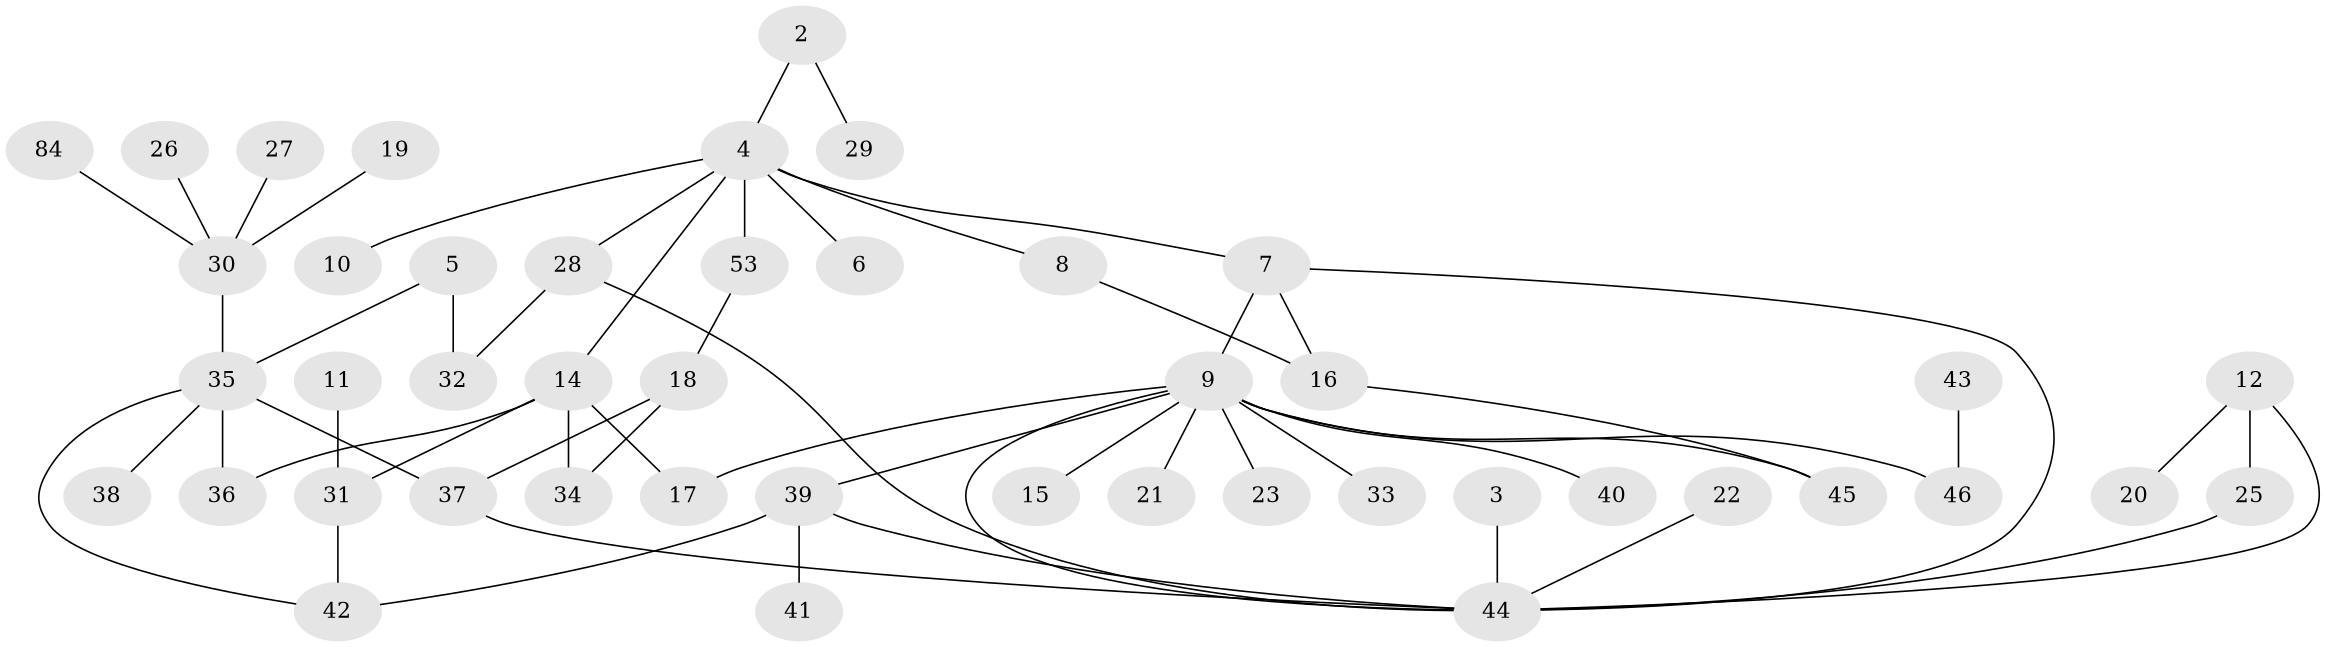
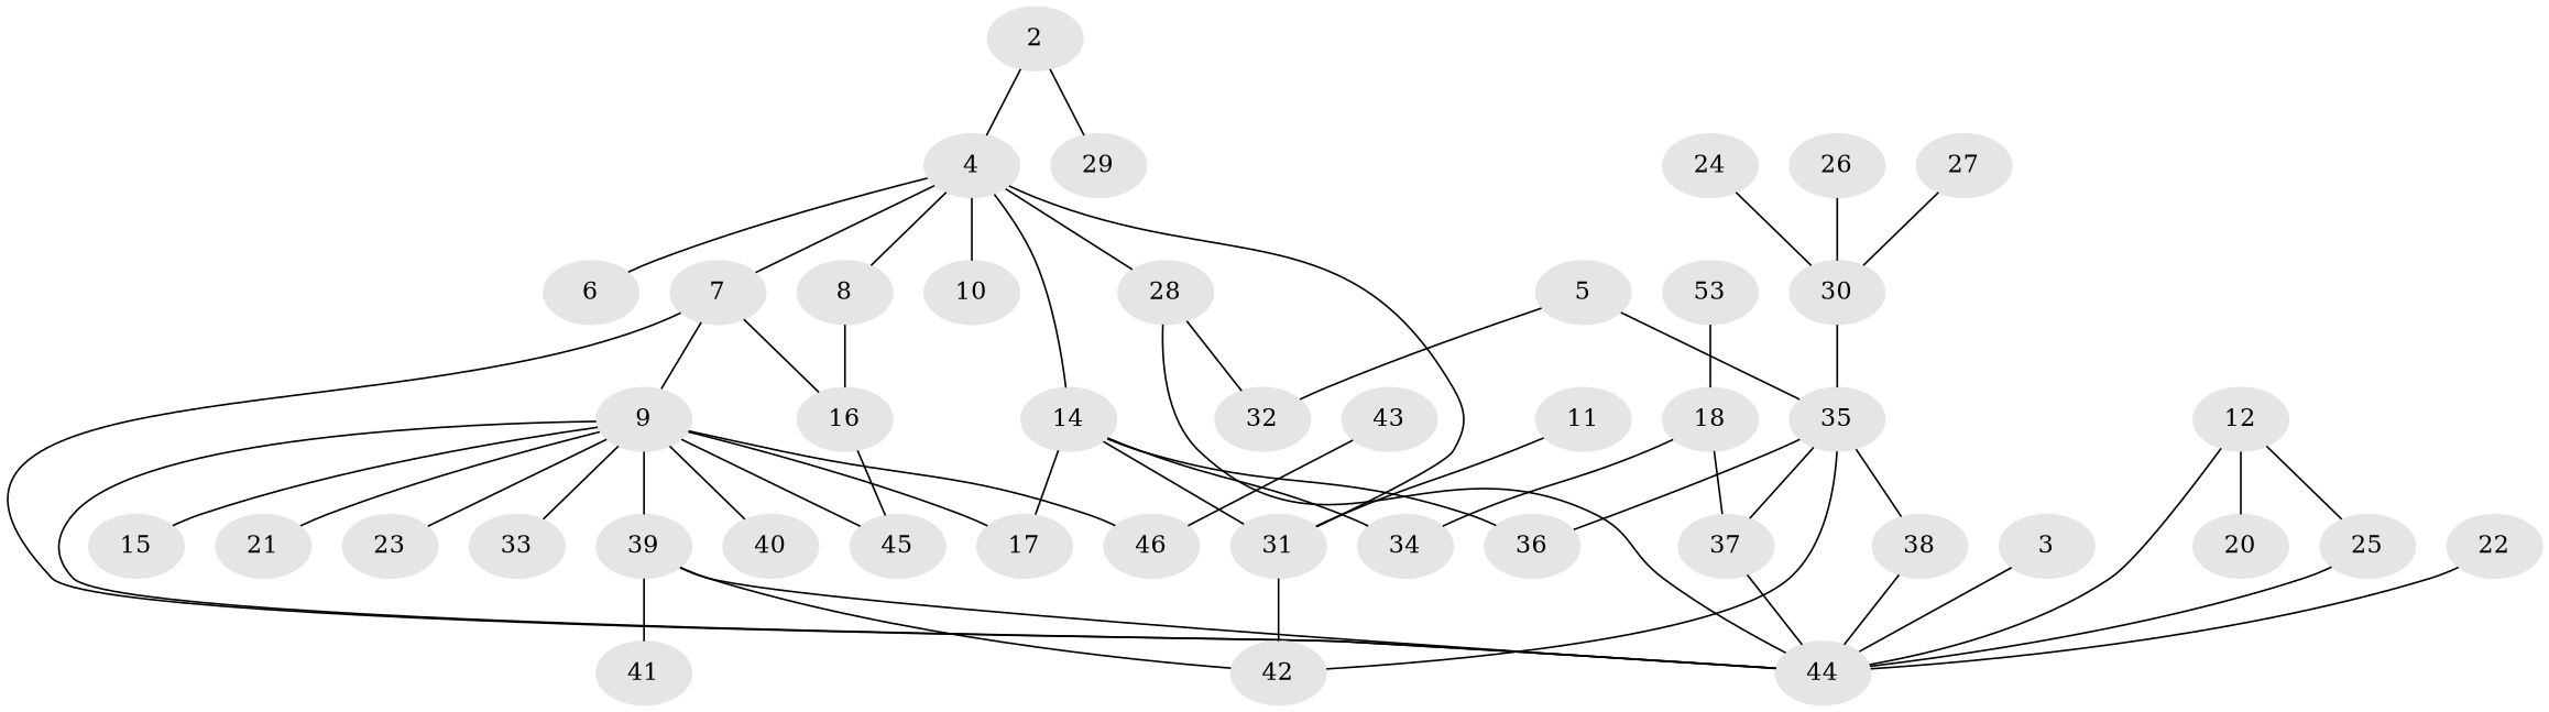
  graph {
    node [color=gray90 style=filled]
    edge [weight=1.0]
    2
    4
    29
    6
    7
    8
    10
    n8 [label=53]
    14
    28
    3
    44
    9
    16
    18
    17
    31
    34
    36
    32
    5
    35
    37
    42
    38
    15
    21
    23
    33
    39
    40
    45
    46
    41
    11
    12
    20
    25
-   19
    30
    22
-   24 [label=84]
+   24
    26
    27
    43
    2 -- 4
    2 -- 29
    4 -- 6
    4 -- 7
    4 -- 8
    4 -- 10
-   4 -- n8
+   4 -- 31
    4 -- 14
    4 -- 28
    7 -- 44
    7 -- 9
    7 -- 16
    8 -- 16
    n8 -- 18
    14 -- 17
    14 -- 31
    14 -- 34
    14 -- 36
    28 -- 44
    28 -- 32
    3 -- 44
    9 -- 44
    9 -- 17
    9 -- 15
    9 -- 21
    9 -- 23
    9 -- 33
    9 -- 39
    9 -- 40
    9 -- 45
    9 -- 46
    16 -- 45
    18 -- 34
    18 -- 37
    31 -- 42
    5 -- 32
    5 -- 35
    35 -- 36
    35 -- 37
    35 -- 42
    35 -- 38
    37 -- 44
+   38 -- 44
    39 -- 44
    39 -- 42
    39 -- 41
    11 -- 31
    12 -- 44
    12 -- 20
    12 -- 25
    25 -- 44
-   19 -- 30
    30 -- 35
    22 -- 44
    24 -- 30
    26 -- 30
    27 -- 30
    43 -- 46
  }
